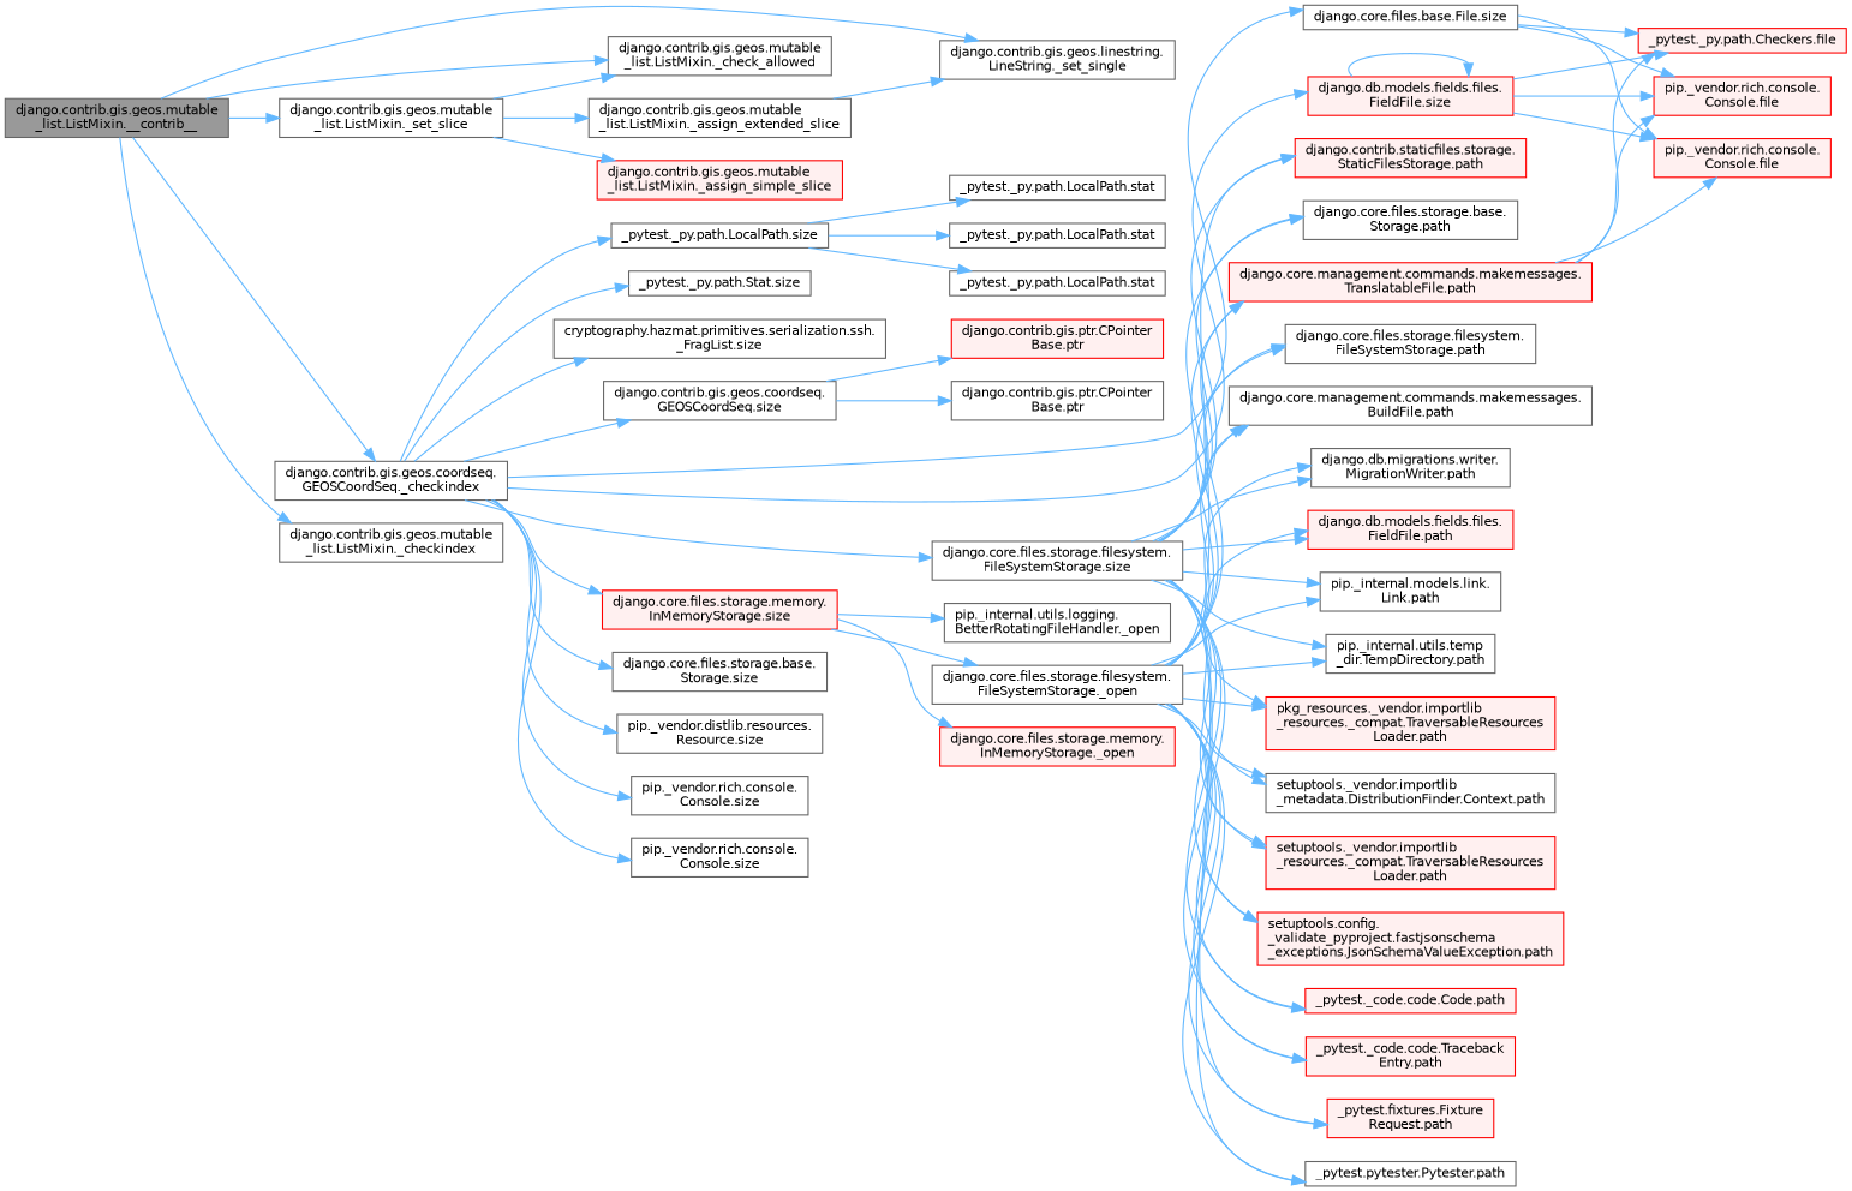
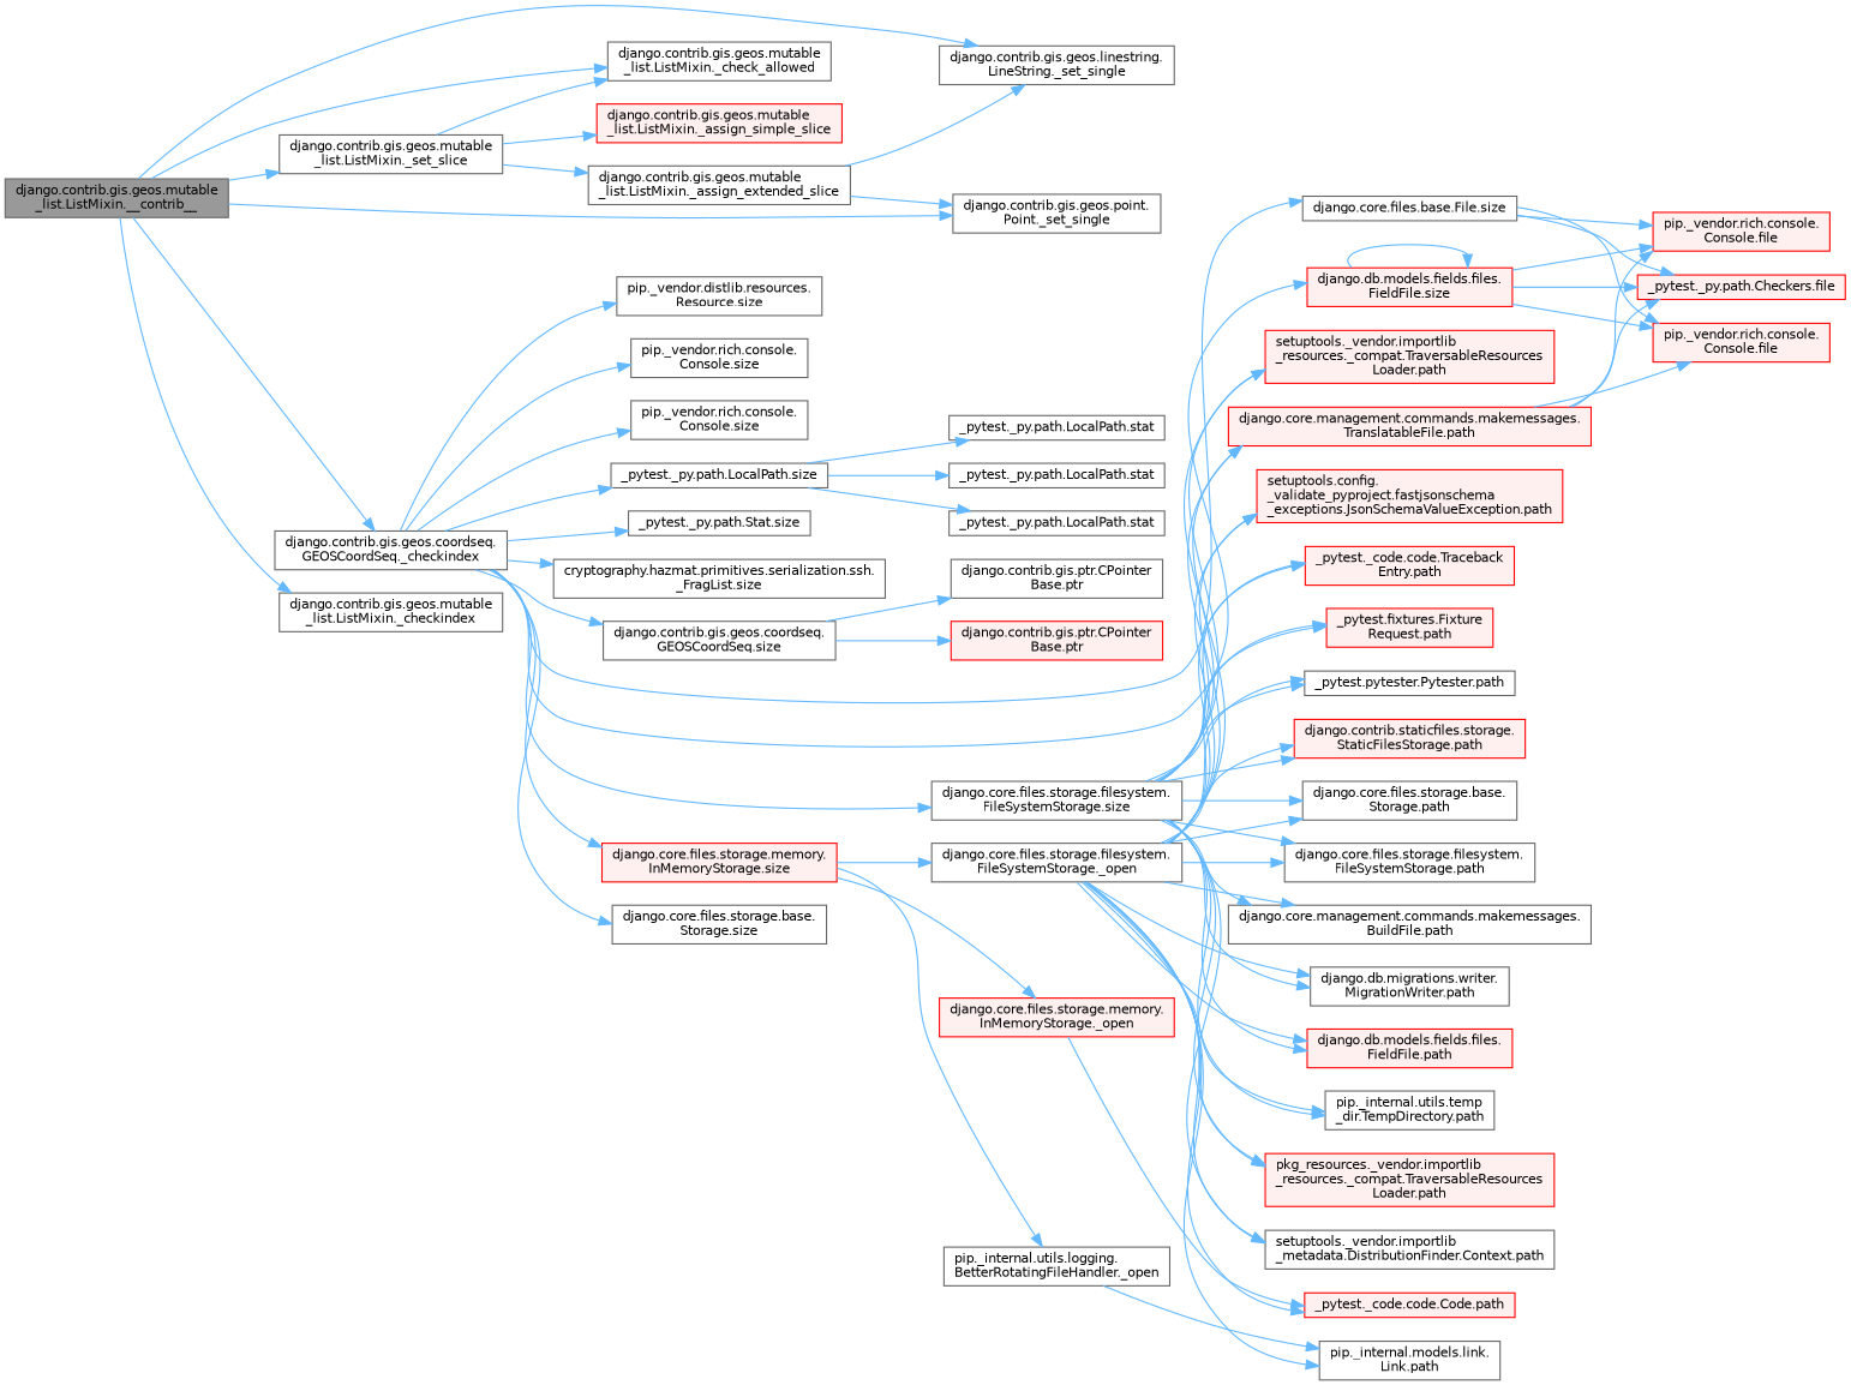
  digraph {
    rankdir=LR
    node [color=grey40 fillcolor=white fontname=Helvetica fontsize=10 shape=box style=filled]
    edge [color=steelblue1 fontname=Helvetica fontsize=10 labelfontname=Helvetica labelfontsize=10 style=solid]
    n1 [color=gray40 fillcolor=grey60 fontcolor=black height=0.2 label="django.contrib.gis.geos.mutable\l_list.ListMixin.__contrib__" width=0.4]
    n2 [height=0.2 label="django.contrib.gis.geos.mutable\l_list.ListMixin._check_allowed" width=0.4]
    n3 [height=0.2 label="django.contrib.gis.geos.coordseq.\lGEOSCoordSeq._checkindex" width=0.4]
    n4 [height=0.2 label="django.contrib.gis.geos.mutable\l_list.ListMixin._checkindex" width=0.4]
    n5 [height=0.2 label="django.contrib.gis.geos.linestring.\lLineString._set_single" width=0.4]
+   n6 [height=0.2 label="django.contrib.gis.geos.point.\lPoint._set_single" width=0.4]
    n7 [height=0.2 label="django.contrib.gis.geos.mutable\l_list.ListMixin._set_slice" width=0.4]
    n8 [height=0.2 label="_pytest._py.path.LocalPath.size" width=0.4]
    n9 [height=0.2 label="_pytest._py.path.Stat.size" width=0.4]
    n10 [height=0.2 label="cryptography.hazmat.primitives.serialization.ssh.\l_FragList.size" width=0.4]
    n11 [height=0.2 label="django.contrib.gis.geos.coordseq.\lGEOSCoordSeq.size" width=0.4]
    n12 [height=0.2 label="django.core.files.base.File.size" width=0.4]
    n13 [height=0.2 label="django.core.files.storage.base.\lStorage.size" width=0.4]
    n14 [height=0.2 label="django.core.files.storage.filesystem.\lFileSystemStorage.size" width=0.4]
    n15 [color=red fillcolor="#FFF0F0" height=0.2 label="django.core.files.storage.memory.\lInMemoryStorage.size" width=0.4]
    n16 [color=red fillcolor="#FFF0F0" height=0.2 label="django.db.models.fields.files.\lFieldFile.size" width=0.4]
    n17 [height=0.2 label="pip._vendor.distlib.resources.\lResource.size" width=0.4]
    n18 [height=0.2 label="pip._vendor.rich.console.\lConsole.size" width=0.4]
    n19 [height=0.2 label="pip._vendor.rich.console.\lConsole.size" width=0.4]
    n20 [height=0.2 label="django.contrib.gis.geos.mutable\l_list.ListMixin._assign_extended_slice" width=0.4]
    n21 [color=red fillcolor="#FFF0F0" height=0.2 label="django.contrib.gis.geos.mutable\l_list.ListMixin._assign_simple_slice" width=0.4]
    n22 [height=0.2 label="_pytest._py.path.LocalPath.stat" width=0.4]
    n23 [height=0.2 label="_pytest._py.path.LocalPath.stat" width=0.4]
    n24 [height=0.2 label="_pytest._py.path.LocalPath.stat" width=0.4]
    n25 [color=red fillcolor="#FFF0F0" height=0.2 label="django.contrib.gis.ptr.CPointer\lBase.ptr" width=0.4]
    n26 [height=0.2 label="django.contrib.gis.ptr.CPointer\lBase.ptr" width=0.4]
    n27 [color=red fillcolor="#FFF0F0" height=0.2 label="_pytest._py.path.Checkers.file" width=0.4]
    n28 [color=red fillcolor="#FFF0F0" height=0.2 label="pip._vendor.rich.console.\lConsole.file" width=0.4]
    n29 [color=red fillcolor="#FFF0F0" height=0.2 label="pip._vendor.rich.console.\lConsole.file" width=0.4]
    n30 [color=red fillcolor="#FFF0F0" height=0.2 label="_pytest._code.code.Code.path" width=0.4]
    n31 [color=red fillcolor="#FFF0F0" height=0.2 label="_pytest._code.code.Traceback\lEntry.path" width=0.4]
    n32 [color=red fillcolor="#FFF0F0" height=0.2 label="_pytest.fixtures.Fixture\lRequest.path" width=0.4]
    n33 [height=0.2 label="_pytest.pytester.Pytester.path" width=0.4]
    n34 [color=red fillcolor="#FFF0F0" height=0.2 label="django.contrib.staticfiles.storage.\lStaticFilesStorage.path" width=0.4]
    n35 [height=0.2 label="django.core.files.storage.base.\lStorage.path" width=0.4]
    n36 [height=0.2 label="django.core.files.storage.filesystem.\lFileSystemStorage.path" width=0.4]
    n37 [height=0.2 label="django.core.management.commands.makemessages.\lBuildFile.path" width=0.4]
    n38 [color=red fillcolor="#FFF0F0" height=0.2 label="django.core.management.commands.makemessages.\lTranslatableFile.path" width=0.4]
    n39 [height=0.2 label="django.db.migrations.writer.\lMigrationWriter.path" width=0.4]
    n40 [color=red fillcolor="#FFF0F0" height=0.2 label="django.db.models.fields.files.\lFieldFile.path" width=0.4]
    n41 [height=0.2 label="pip._internal.models.link.\lLink.path" width=0.4]
    n42 [height=0.2 label="pip._internal.utils.temp\l_dir.TempDirectory.path" width=0.4]
    n43 [color=red fillcolor="#FFF0F0" height=0.2 label="pkg_resources._vendor.importlib\l_resources._compat.TraversableResources\lLoader.path" width=0.4]
    n44 [height=0.2 label="setuptools._vendor.importlib\l_metadata.DistributionFinder.Context.path" width=0.4]
    n45 [color=red fillcolor="#FFF0F0" height=0.2 label="setuptools._vendor.importlib\l_resources._compat.TraversableResources\lLoader.path" width=0.4]
    n46 [color=red fillcolor="#FFF0F0" height=0.2 label="setuptools.config.\l_validate_pyproject.fastjsonschema\l_exceptions.JsonSchemaValueException.path" width=0.4]
    n47 [height=0.2 label="django.core.files.storage.filesystem.\lFileSystemStorage._open" width=0.4]
    n48 [color=red fillcolor="#FFF0F0" height=0.2 label="django.core.files.storage.memory.\lInMemoryStorage._open" width=0.4]
    n49 [height=0.2 label="pip._internal.utils.logging.\lBetterRotatingFileHandler._open" width=0.4]
    n1 -> n2
    n1 -> n3
    n1 -> n4
    n1 -> n5
+   n1 -> n6
    n1 -> n7
    n3 -> n8
    n3 -> n9
    n3 -> n10
    n3 -> n11
    n3 -> n12
    n3 -> n13
    n3 -> n14
    n3 -> n15
    n3 -> n16
    n3 -> n17
    n3 -> n18
    n3 -> n19
    n7 -> n2
    n7 -> n20
    n7 -> n21
    n8 -> n22
    n8 -> n23
    n8 -> n24
    n11 -> n25
    n11 -> n26
    n12 -> n27
    n12 -> n28
    n12 -> n29
-   n14 -> n30
+   n48 -> n30
    n14 -> n31
    n14 -> n32
    n14 -> n33
    n14 -> n34
    n14 -> n35
    n14 -> n36
    n14 -> n37
    n14 -> n38
    n14 -> n39
    n14 -> n40
-   n14 -> n41
+   n49 -> n41
    n14 -> n42
    n14 -> n43
    n14 -> n44
    n14 -> n45
    n14 -> n46
    n15 -> n47
    n15 -> n48
    n15 -> n49
    n16 -> n16
    n16 -> n27
    n16 -> n28
    n16 -> n29
    n20 -> n5
+   n20 -> n6
    n38 -> n27
    n38 -> n28
    n38 -> n29
    n47 -> n30
    n47 -> n31
    n47 -> n32
    n47 -> n33
    n47 -> n34
    n47 -> n35
    n47 -> n36
    n47 -> n37
    n47 -> n38
    n47 -> n39
    n47 -> n40
    n47 -> n41
    n47 -> n42
    n47 -> n43
    n47 -> n44
    n47 -> n45
    n47 -> n46
  }
